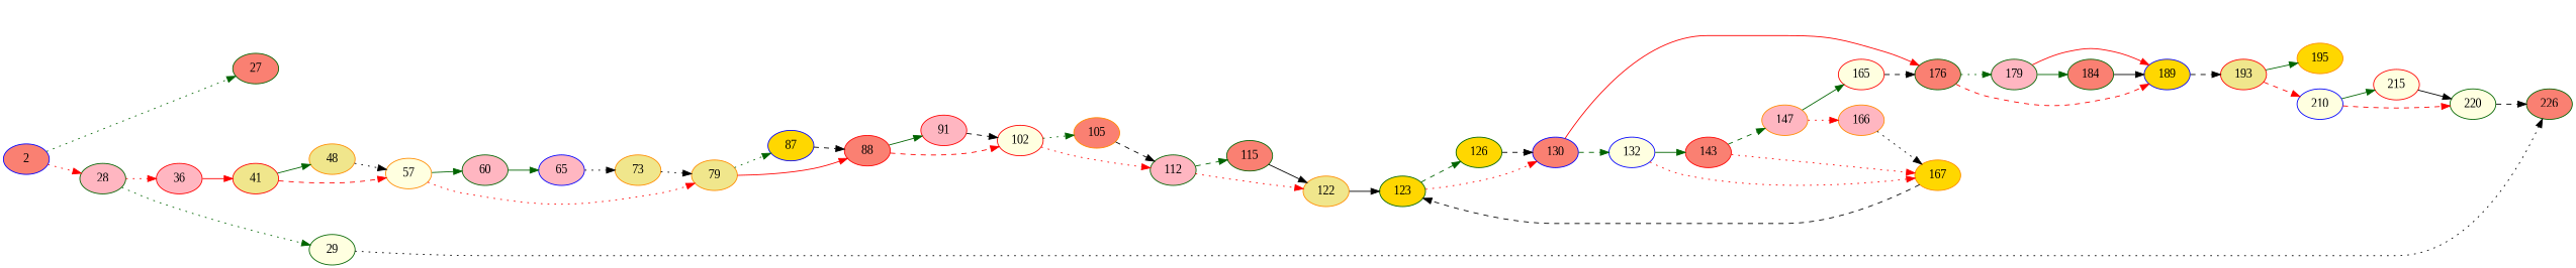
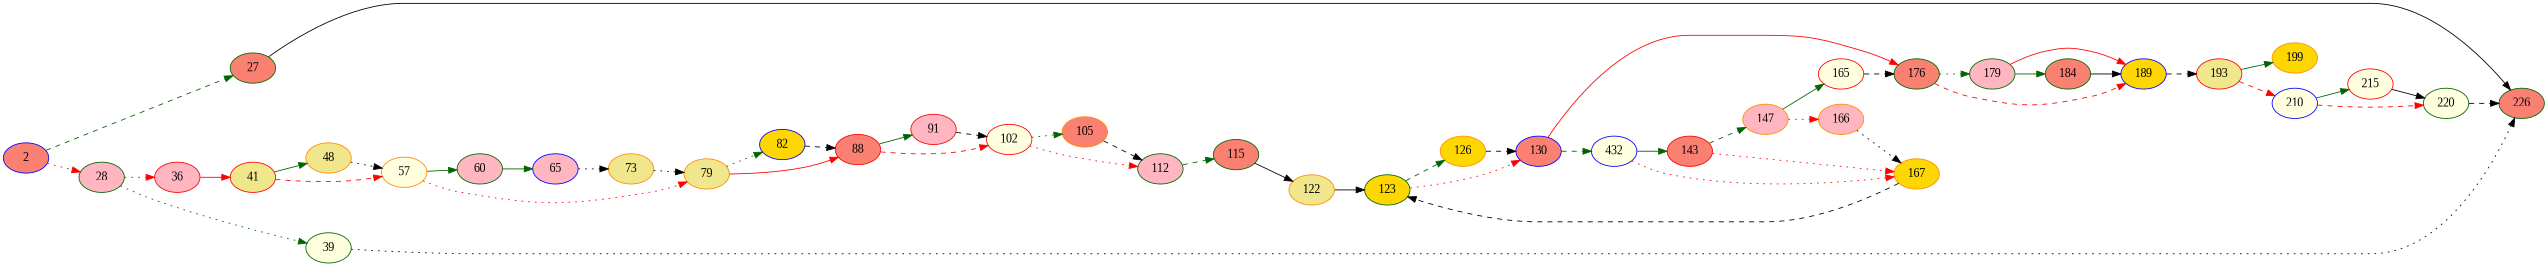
  strict digraph {
    fontname="Liberation Serif"
    rankdir=LR
    node [color=darkgreen fillcolor=salmon fontname="Liberation Serif" style=filled]
    edge [fontname="Liberation Serif" style=dashed]
    2 [color=blue entry=true]
    27
    28 [fillcolor=lightpink]
    226
-   39 [fillcolor=lightyellow label=29]
+   39 [fillcolor=lightyellow]
    36 [color=red fillcolor=lightpink]
    41 [color=red fillcolor=khaki]
    48 [color=darkorange fillcolor=khaki]
    57 [color=darkorange fillcolor=lightyellow]
    60 [fillcolor=lightpink]
    79 [color=darkorange fillcolor=khaki]
    65 [color=blue fillcolor=lightpink]
-   82 [color=blue fillcolor=gold label=87]
+   82 [color=blue fillcolor=gold]
    88 [color=red]
    73 [color=darkorange fillcolor=khaki]
    91 [color=red fillcolor=lightpink]
    102 [color=red fillcolor=lightyellow]
    105 [color=darkorange]
    112 [fillcolor=lightpink]
    115
    122 [color=darkorange fillcolor=khaki]
    123 [fillcolor=gold]
-   126 [fillcolor=gold]
+   126 [color=darkorange fillcolor=gold]
    130 [color=blue]
-   132 [color=blue fillcolor=lightyellow]
+   132 [color=blue fillcolor=lightyellow label=432]
    176
    143 [color=red]
    167 [color=darkorange fillcolor=gold]
    179 [fillcolor=lightpink]
    189 [color=blue fillcolor=gold]
    147 [color=darkorange fillcolor=lightpink]
    184
    193 [color=red fillcolor=khaki]
    165 [color=red fillcolor=lightyellow]
    166 [color=darkorange fillcolor=lightpink]
-   199 [color=darkorange fillcolor=gold label=195]
+   199 [color=darkorange fillcolor=gold]
    210 [color=blue fillcolor=lightyellow]
    215 [color=red fillcolor=lightyellow]
    220 [fillcolor=lightyellow]
-   2 -> 27 [color=darkgreen cond=true style=dotted]
+   2 -> 27 [color=darkgreen cond=true]
    2 -> 28 [color=red cond=false style=dotted]
+   27 -> 226 [style=solid]
    28 -> 39 [color=darkgreen cond=true style=dotted]
    28 -> 36 [color=red cond=false style=dotted]
    39 -> 226 [style=dotted]
    36 -> 41 [color=red cond=false style=solid]
    41 -> 48 [color=darkgreen cond=true style=solid]
    41 -> 57 [color=red cond=false]
    48 -> 57 [style=dotted]
    57 -> 60 [color=darkgreen cond=true style=solid]
    57 -> 79 [color=red cond=false style=dotted]
    60 -> 65 [color=darkgreen cond=true style=solid]
    79 -> 82 [color=darkgreen cond=true style=dotted]
    79 -> 88 [color=red cond=false style=solid]
    65 -> 73 [style=dotted]
    82 -> 88
    88 -> 91 [color=darkgreen cond=true style=solid]
    88 -> 102 [color=red cond=false]
    73 -> 79 [style=dotted]
    91 -> 102
    102 -> 105 [color=darkgreen cond=true style=dotted]
    102 -> 112 [color=red cond=false style=dotted]
    105 -> 112
    112 -> 115 [color=darkgreen cond=true]
-   112 -> 122 [color=red cond=false style=dotted]
    115 -> 122 [style=solid]
    122 -> 123 [style=solid]
    123 -> 126 [color=darkgreen cond=true]
    123 -> 130 [color=red cond=false style=dotted]
    126 -> 130
    130 -> 132 [color=darkgreen cond=true]
    130 -> 176 [color=red cond=false style=solid]
    132 -> 143 [color=darkgreen cond=true style=solid]
    132 -> 167 [color=red cond=false style=dotted]
    176 -> 179 [color=darkgreen cond=true style=dotted]
    176 -> 189 [color=red cond=false]
    143 -> 167 [color=red cond=false style=dotted]
    143 -> 147 [color=darkgreen cond=true]
    167 -> 123
    179 -> 189 [color=red cond=false style=solid]
    179 -> 184 [color=darkgreen cond=true style=solid]
    189 -> 193
    147 -> 165 [color=darkgreen cond=true style=solid]
    147 -> 166 [color=red cond=false style=dotted]
    184 -> 189 [style=solid]
    193 -> 199 [color=darkgreen cond=true style=solid]
    193 -> 210 [color=red cond=false]
    165 -> 176
    166 -> 167 [style=dotted]
    210 -> 215 [color=darkgreen cond=true style=solid]
    210 -> 220 [color=red cond=false]
    215 -> 220 [style=solid]
    220 -> 226
  }
